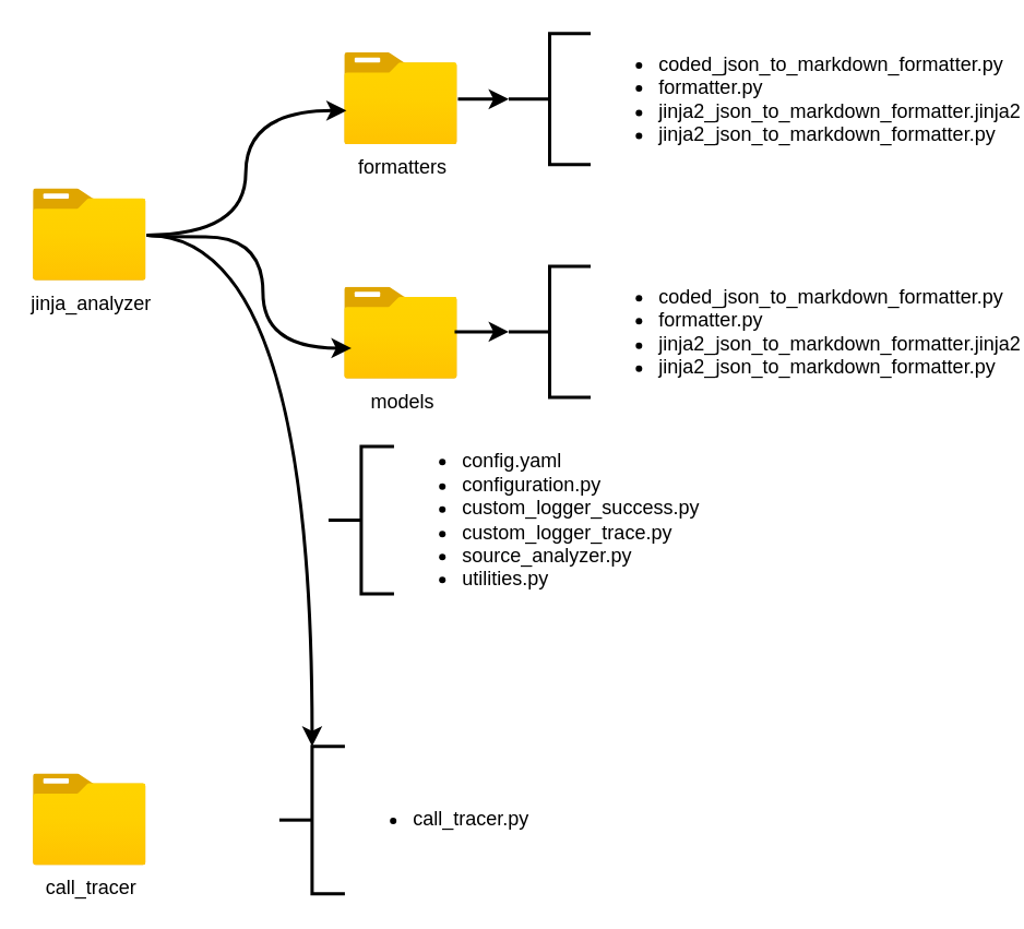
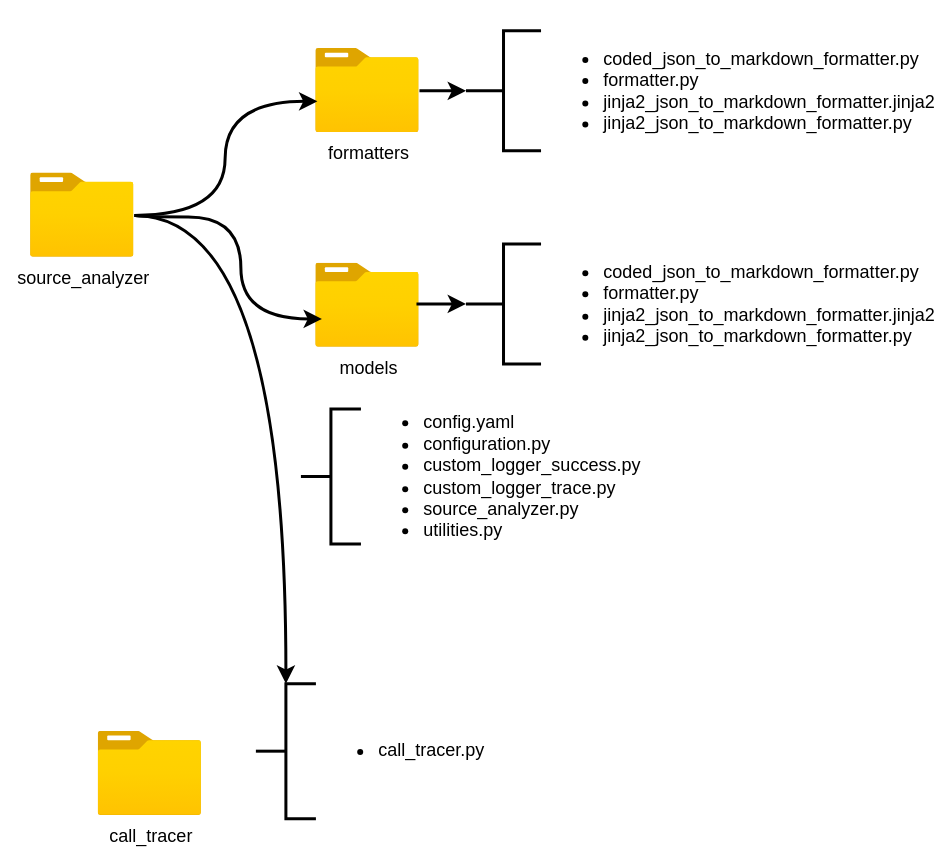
  <mxCell id="0" />
  <mxCell id="1" parent="0" />
- <mxCell id="2" value="jinja_analyzer" style="image;aspect=fixed;html=1;points=[];align=center;fontSize=12;image=img/lib/azure2/general/Folder_Blank.svg;" parent="1" vertex="1"><mxGeometry x="20" y="115" width="69" height="56.0" as="geometry" /></mxCell>
+ <mxCell id="2" value="source_analyzer" style="image;aspect=fixed;html=1;points=[];align=center;fontSize=12;image=img/lib/azure2/general/Folder_Blank.svg;" parent="1" vertex="1"><mxGeometry x="20" y="115" width="69" height="56.0" as="geometry" /></mxCell>
  <mxCell id="3" value="formatters" style="image;aspect=fixed;html=1;points=[];align=center;fontSize=12;image=img/lib/azure2/general/Folder_Blank.svg;" parent="1" vertex="1"><mxGeometry x="210" y="32" width="69" height="56" as="geometry" /></mxCell>
  <mxCell id="4" value="models" style="image;aspect=fixed;html=1;points=[];align=center;fontSize=12;image=img/lib/azure2/general/Folder_Blank.svg;" parent="1" vertex="1"><mxGeometry x="210" y="175" width="69" height="56" as="geometry" /></mxCell>
  <mxCell id="5" value="&lt;ul&gt;&lt;li&gt;coded_json_to_markdown_formatter.py&lt;/li&gt;&lt;li&gt;formatter.py&lt;/li&gt;&lt;li&gt;jinja2_json_to_markdown_formatter.jinja2&lt;/li&gt;&lt;li&gt;jinja2_json_to_markdown_formatter.py&lt;/li&gt;&lt;/ul&gt;" style="strokeWidth=2;html=1;shape=mxgraph.flowchart.annotation_2;align=left;labelPosition=right;pointerEvents=1;" parent="1" vertex="1"><mxGeometry x="310" y="20" width="50" height="80" as="geometry" /></mxCell>
  <mxCell id="6" value="&lt;ul&gt;&lt;li&gt;coded_json_to_markdown_formatter.py&lt;/li&gt;&lt;li&gt;formatter.py&lt;/li&gt;&lt;li&gt;jinja2_json_to_markdown_formatter.jinja2&lt;/li&gt;&lt;li&gt;jinja2_json_to_markdown_formatter.py&lt;/li&gt;&lt;/ul&gt;" style="strokeWidth=2;html=1;shape=mxgraph.flowchart.annotation_2;align=left;labelPosition=right;pointerEvents=1;" parent="1" vertex="1"><mxGeometry x="310" y="162" width="50" height="80" as="geometry" /></mxCell>
  <mxCell id="7" style="edgeStyle=none;rounded=0;orthogonalLoop=1;jettySize=auto;html=1;exitX=0.971;exitY=0.482;exitDx=0;exitDy=0;exitPerimeter=0;strokeWidth=2;" parent="1" source="4" target="6" edge="1"><mxGeometry relative="1" as="geometry" /></mxCell>
  <mxCell id="8" style="edgeStyle=none;rounded=0;orthogonalLoop=1;jettySize=auto;html=1;entryX=0;entryY=0.5;entryDx=0;entryDy=0;entryPerimeter=0;strokeWidth=2;" parent="1" source="3" target="5" edge="1"><mxGeometry relative="1" as="geometry" /></mxCell>
  <mxCell id="9" value="&lt;ul&gt;&lt;li&gt;config.yaml&lt;/li&gt;&lt;li&gt;configuration.py&lt;/li&gt;&lt;li&gt;custom_logger_success.py&lt;/li&gt;&lt;li&gt;custom_logger_trace.py&lt;/li&gt;&lt;li&gt;source_analyzer.py&lt;/li&gt;&lt;li&gt;utilities.py&lt;/li&gt;&lt;/ul&gt;" style="strokeWidth=2;html=1;shape=mxgraph.flowchart.annotation_2;align=left;labelPosition=right;pointerEvents=1;" parent="1" vertex="1"><mxGeometry x="200" y="272" width="40" height="90" as="geometry" /></mxCell>
  <mxCell id="10" style="edgeStyle=orthogonalEdgeStyle;rounded=0;orthogonalLoop=1;jettySize=auto;html=1;entryX=0.014;entryY=0.625;entryDx=0;entryDy=0;entryPerimeter=0;curved=1;strokeWidth=2;" parent="1" source="2" target="3" edge="1"><mxGeometry relative="1" as="geometry" /></mxCell>
  <mxCell id="11" style="edgeStyle=orthogonalEdgeStyle;rounded=0;orthogonalLoop=1;jettySize=auto;html=1;curved=1;strokeWidth=2;" parent="1" source="2" target="14" edge="1"><mxGeometry relative="1" as="geometry" /></mxCell>
  <mxCell id="12" style="edgeStyle=orthogonalEdgeStyle;rounded=0;orthogonalLoop=1;jettySize=auto;html=1;entryX=0.058;entryY=0.661;entryDx=0;entryDy=0;entryPerimeter=0;strokeWidth=2;curved=1;" parent="1" target="4" edge="1"><mxGeometry relative="1" as="geometry"><mxPoint x="90" y="143" as="sourcePoint" /><Array as="points"><mxPoint x="90" y="144" /><mxPoint x="160" y="144" /><mxPoint x="160" y="212" /></Array></mxGeometry></mxCell>
- <mxCell id="13" value="call_tracer" style="image;aspect=fixed;html=1;points=[];align=center;fontSize=12;image=img/lib/azure2/general/Folder_Blank.svg;" parent="1" vertex="1"><mxGeometry x="20" y="472" width="69" height="56.0" as="geometry" /></mxCell>
+ <mxCell id="13" value="call_tracer" style="image;aspect=fixed;html=1;points=[];align=center;fontSize=12;image=img/lib/azure2/general/Folder_Blank.svg;" parent="1" vertex="1"><mxGeometry x="65" y="487" width="69" height="56.0" as="geometry" /></mxCell>
  <mxCell id="14" value="&lt;ul&gt;&lt;li&gt;call_tracer.py&lt;/li&gt;&lt;/ul&gt;" style="strokeWidth=2;html=1;shape=mxgraph.flowchart.annotation_2;align=left;labelPosition=right;pointerEvents=1;" parent="1" vertex="1"><mxGeometry x="170" y="455" width="40" height="90" as="geometry" /></mxCell>
